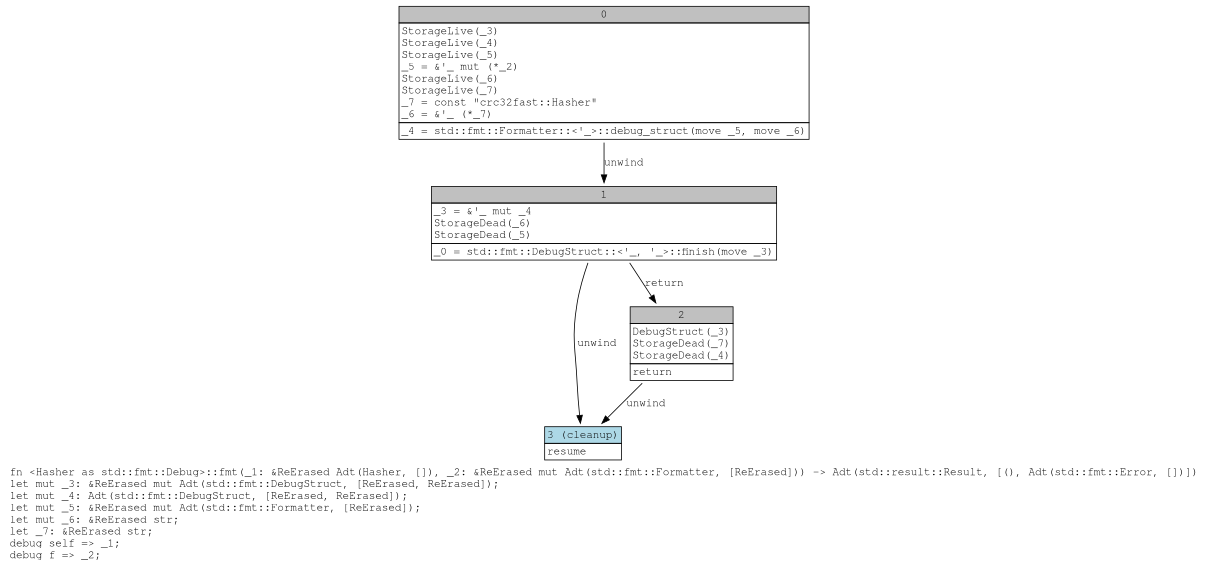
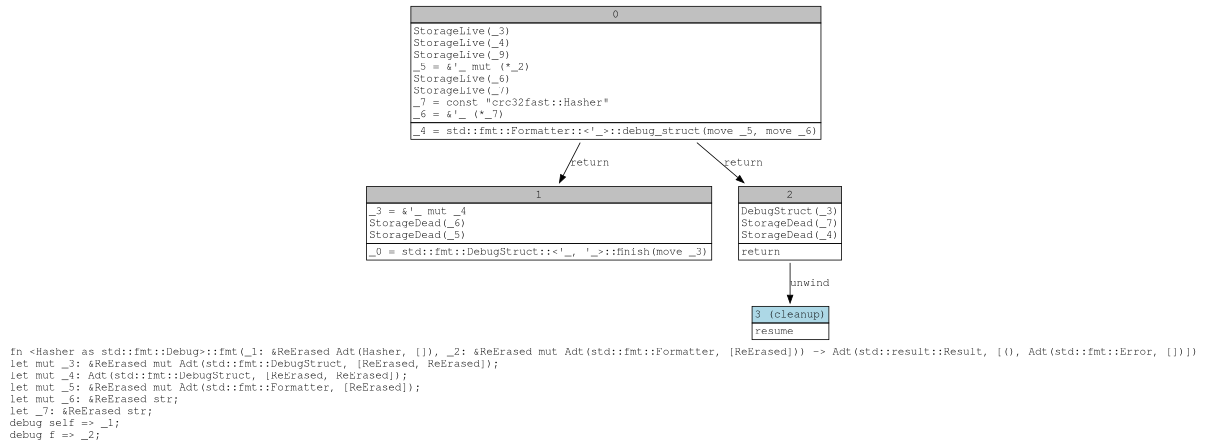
  digraph {
    fontname="Courier, monospace"
    label=<fn &lt;Hasher as std::fmt::Debug&gt;::fmt(_1: &amp;ReErased Adt(Hasher, []), _2: &amp;ReErased mut Adt(std::fmt::Formatter, [ReErased])) -&gt; Adt(std::result::Result, [(), Adt(std::fmt::Error, [])])<br align="left"/>let mut _3: &amp;ReErased mut Adt(std::fmt::DebugStruct, [ReErased, ReErased]);<br align="left"/>let mut _4: Adt(std::fmt::DebugStruct, [ReErased, ReErased]);<br align="left"/>let mut _5: &amp;ReErased mut Adt(std::fmt::Formatter, [ReErased]);<br align="left"/>let mut _6: &amp;ReErased str;<br align="left"/>let _7: &amp;ReErased str;<br align="left"/>debug self =&gt; _1;<br align="left"/>debug f =&gt; _2;<br align="left"/>>
    node [fontname="Courier, monospace" shape=none]
    edge [fontname="Courier, monospace"]
-   n1 [label=<<table border="0" cellborder="1" cellspacing="0"><tr><td bgcolor="gray" align="center" colspan="1">0</td></tr><tr><td align="left" balign="left">StorageLive(_3)<br/>StorageLive(_4)<br/>StorageLive(_5)<br/>_5 = &amp;'_ mut (*_2)<br/>StorageLive(_6)<br/>StorageLive(_7)<br/>_7 = const &quot;crc32fast::Hasher&quot;<br/>_6 = &amp;'_ (*_7)<br/></td></tr><tr><td align="left">_4 = std::fmt::Formatter::&lt;'_&gt;::debug_struct(move _5, move _6)</td></tr></table>>]
+   n1 [label=<<table border="0" cellborder="1" cellspacing="0"><tr><td bgcolor="gray" align="center" colspan="1">0</td></tr><tr><td align="left" balign="left">StorageLive(_3)<br/>StorageLive(_4)<br/>StorageLive(_9)<br/>_5 = &amp;'_ mut (*_2)<br/>StorageLive(_6)<br/>StorageLive(_7)<br/>_7 = const &quot;crc32fast::Hasher&quot;<br/>_6 = &amp;'_ (*_7)<br/></td></tr><tr><td align="left">_4 = std::fmt::Formatter::&lt;'_&gt;::debug_struct(move _5, move _6)</td></tr></table>>]
    n2 [label=<<table border="0" cellborder="1" cellspacing="0"><tr><td bgcolor="gray" align="center" colspan="1">1</td></tr><tr><td align="left" balign="left">_3 = &amp;'_ mut _4<br/>StorageDead(_6)<br/>StorageDead(_5)<br/></td></tr><tr><td align="left">_0 = std::fmt::DebugStruct::&lt;'_, '_&gt;::finish(move _3)</td></tr></table>>]
    n3 [label=<<table border="0" cellborder="1" cellspacing="0"><tr><td bgcolor="lightblue" align="center" colspan="1">3 (cleanup)</td></tr><tr><td align="left">resume</td></tr></table>>]
    n4 [label=<<table border="0" cellborder="1" cellspacing="0"><tr><td bgcolor="gray" align="center" colspan="1">2</td></tr><tr><td align="left" balign="left">DebugStruct(_3)<br/>StorageDead(_7)<br/>StorageDead(_4)<br/></td></tr><tr><td align="left">return</td></tr></table>>]
-   n1 -> n2 [label=unwind]
-   n2 -> n3 [label=unwind]
-   n2 -> n4 [label=return]
+   n1 -> n2 [label=return]
+   n1 -> n4 [label=return]
    n4 -> n3 [label=unwind]
  }
